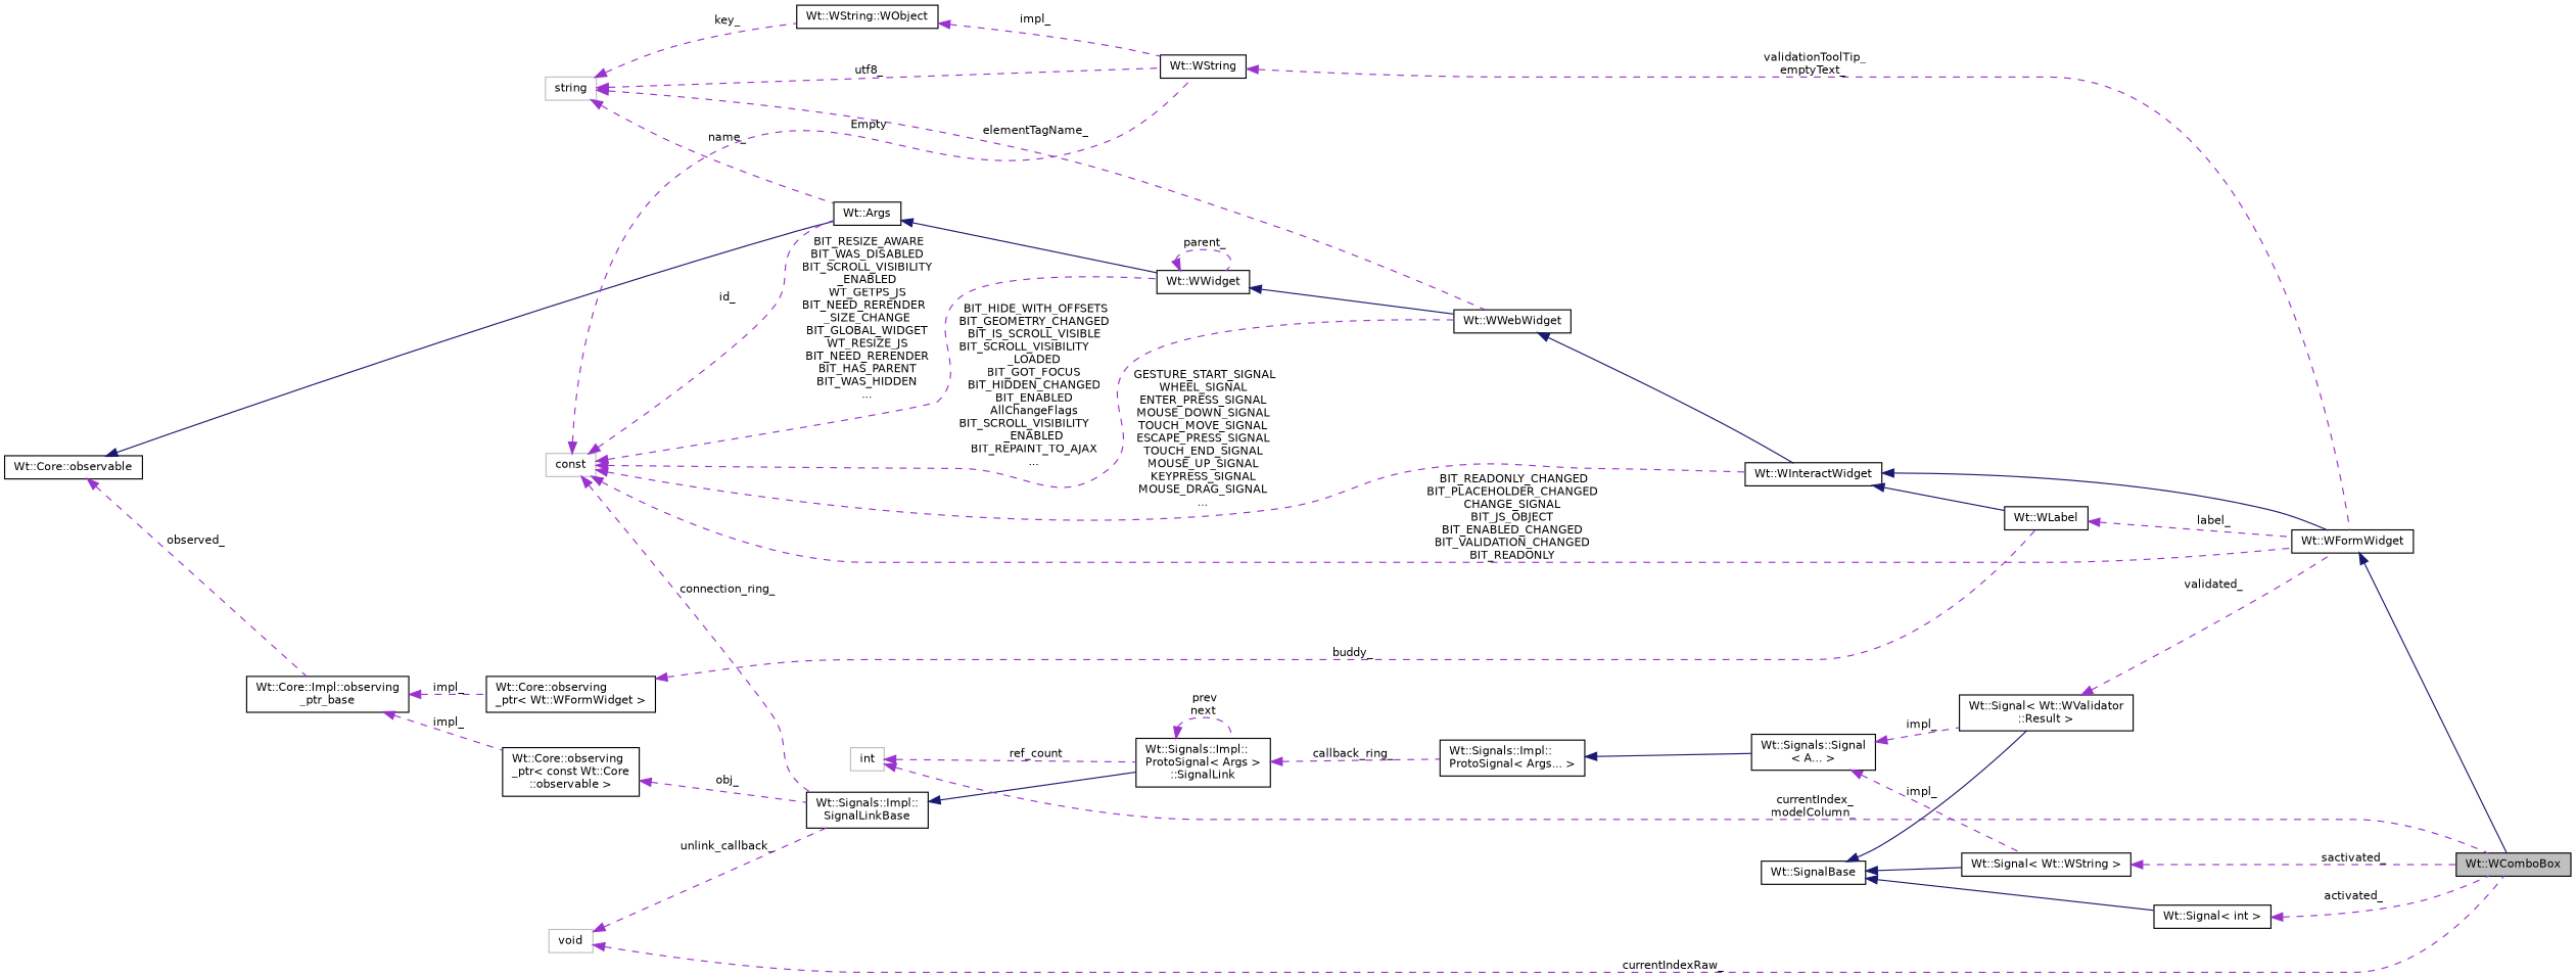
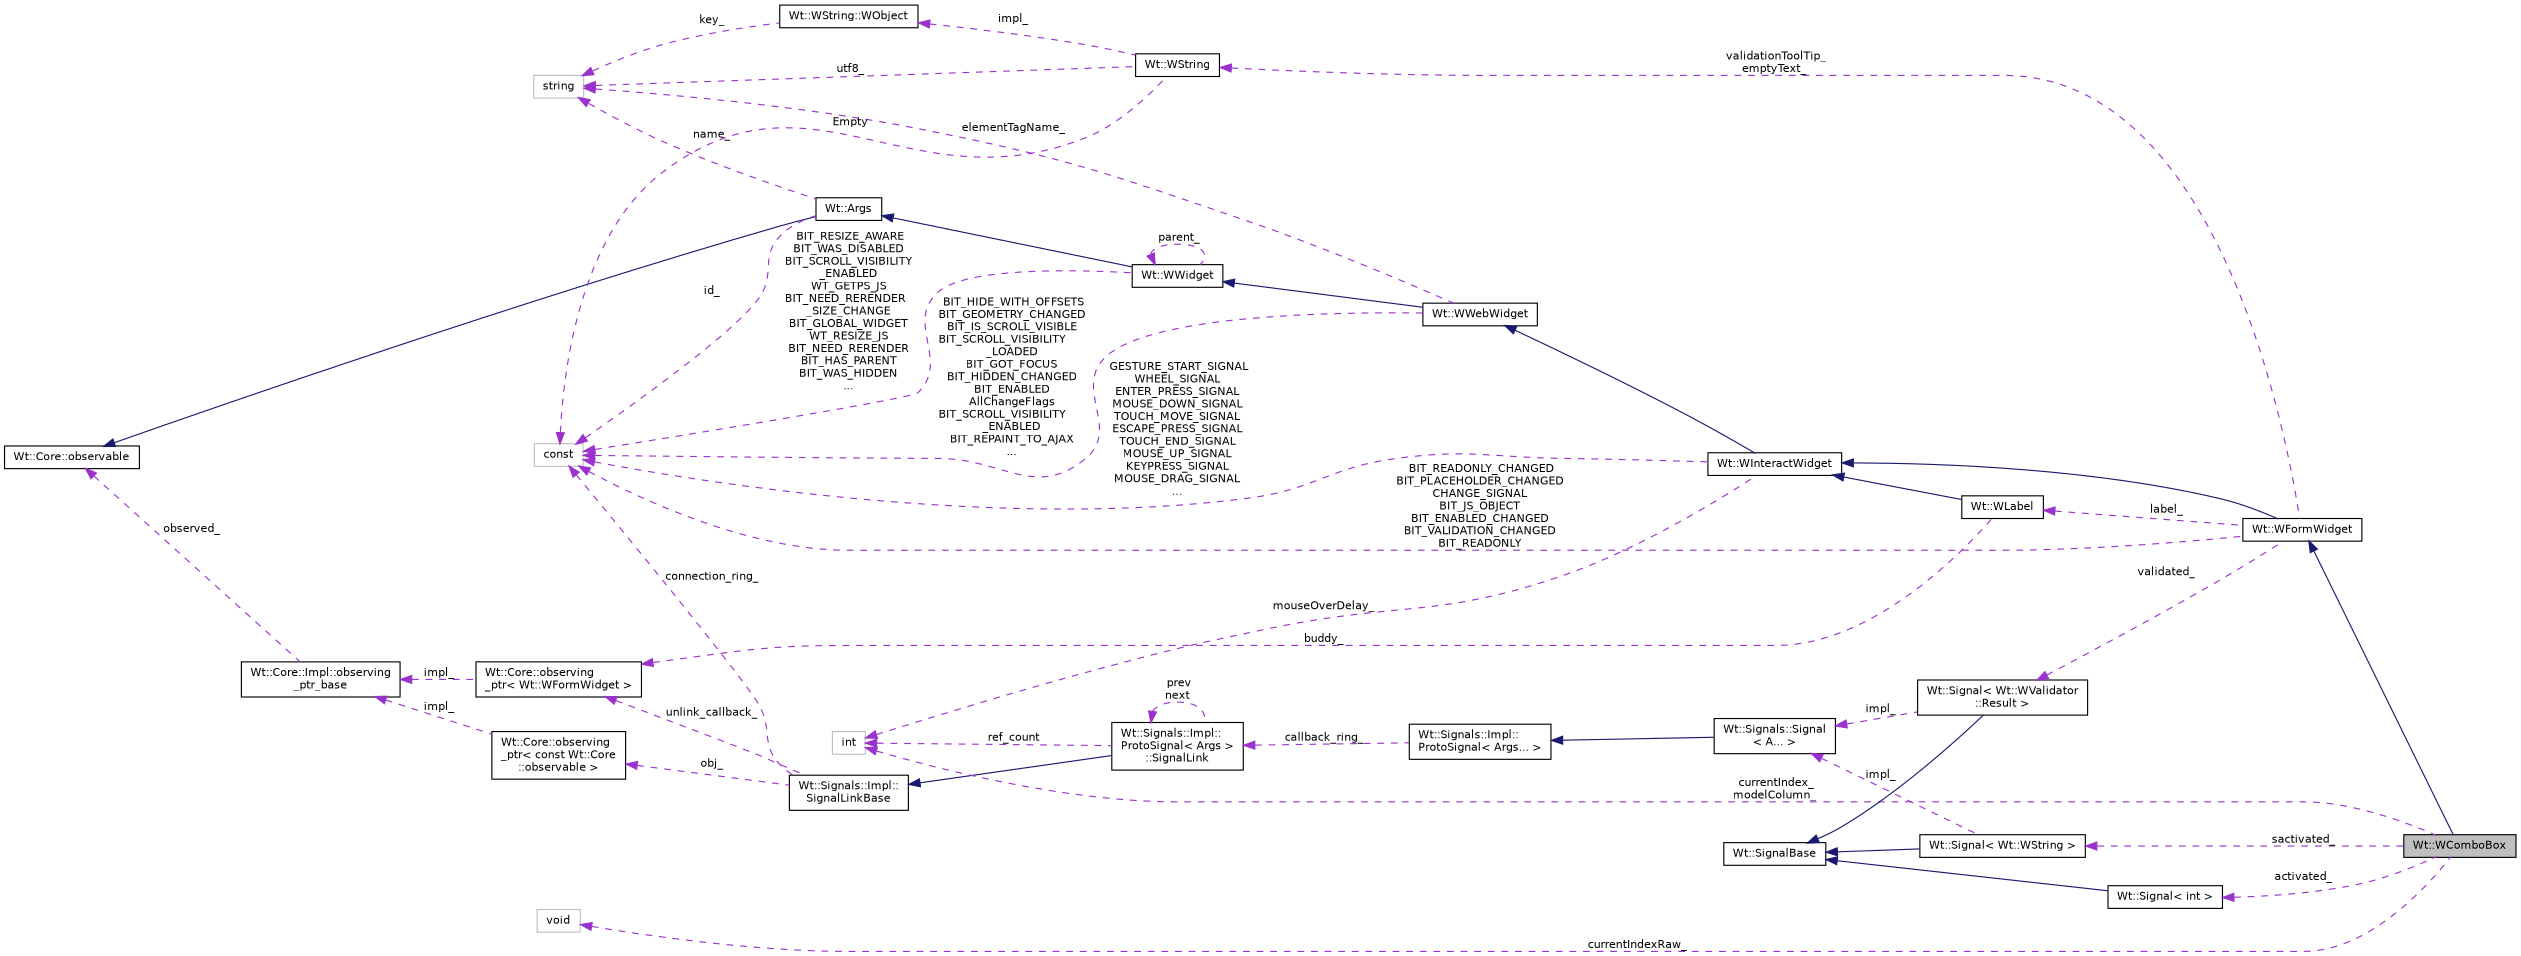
  digraph {
    rankdir=LR
    node [color=black fillcolor=white fontname=Helvetica fontsize=10 shape=record style=filled]
    edge [color=darkorchid3 dir=back fontname=Helvetica fontsize=10 labelfontname=Helvetica labelfontsize=10 style=dashed]
    n1 [fillcolor=grey75 fontcolor=black height=0.2 label="Wt::WComboBox" width=0.4]
    n2 [height=0.2 label="Wt::WFormWidget" width=0.4]
    n3 [height=0.2 label="Wt::WInteractWidget" width=0.4]
    n4 [height=0.2 label="Wt::WLabel" width=0.4]
    n5 [height=0.2 label="Wt::WWebWidget" width=0.4]
    n6 [height=0.2 label="Wt::WWidget" width=0.4]
    n7 [height=0.2 label="Wt::Args" width=0.4]
    n8 [height=0.2 label="Wt::Core::observable" width=0.4]
    n9 [height=0.2 label="Wt::Core::Impl::observing\l_ptr_base" width=0.4]
    n10 [height=0.2 label="Wt::Core::observing\l_ptr\< Wt::WFormWidget \>" width=0.4]
    n11 [height=0.2 label="Wt::Core::observing\l_ptr\< const Wt::Core\l::observable \>" width=0.4]
    n12 [color=grey75 height=0.2 label=string width=0.4]
    n13 [height=0.2 label="Wt::WString" width=0.4]
    n14 [height=0.2 label="Wt::WString::WObject" width=0.4]
    n15 [color=grey75 height=0.2 label=const width=0.4]
    n16 [height=0.2 label="Wt::Signals::Impl::\lSignalLinkBase" width=0.4]
    n17 [height=0.2 label="Wt::Signals::Impl::\lProtoSignal\< Args \>\l::SignalLink" width=0.4]
    n18 [color=grey75 height=0.2 label=int width=0.4]
    n19 [height=0.2 label="Wt::Signals::Impl::\lProtoSignal\< Args... \>" width=0.4]
    n20 [height=0.2 label="Wt::Signal\< Wt::WValidator\l::Result \>" width=0.4]
    n21 [height=0.2 label="Wt::SignalBase" width=0.4]
    n22 [height=0.2 label="Wt::Signal\< Wt::WString \>" width=0.4]
    n23 [height=0.2 label="Wt::Signal\< int \>" width=0.4]
    n24 [height=0.2 label="Wt::Signals::Signal\l\< A... \>" width=0.4]
    n25 [color=grey75 height=0.2 label=void width=0.4]
    n2 -> n1 [color=midnightblue style=solid]
    n3 -> n2 [color=midnightblue style=solid]
    n3 -> n4 [color=midnightblue style=solid]
    n4 -> n2 [label=" label_"]
    n5 -> n3 [color=midnightblue style=solid]
    n6 -> n5 [color=midnightblue style=solid]
    n6 -> n6 [label=" parent_"]
    n7 -> n6 [color=midnightblue style=solid]
    n8 -> n7 [color=midnightblue style=solid]
    n8 -> n9 [label=" observed_"]
    n9 -> n10 [label=" impl_"]
    n9 -> n11 [label=" impl_"]
    n10 -> n4 [label=" buddy_"]
    n11 -> n16 [label=" obj_"]
    n12 -> n5 [label=" elementTagName_"]
    n12 -> n7 [label=" name_"]
    n12 -> n13 [label=" utf8_"]
    n12 -> n14 [label=" key_"]
    n13 -> n2 [label=" validationToolTip_\nemptyText_"]
    n14 -> n13 [label=" impl_"]
    n15 -> n2 [label=" BIT_READONLY_CHANGED\nBIT_PLACEHOLDER_CHANGED\nCHANGE_SIGNAL\nBIT_JS_OBJECT\nBIT_ENABLED_CHANGED\nBIT_VALIDATION_CHANGED\nBIT_READONLY"]
    n15 -> n3 [label=" GESTURE_START_SIGNAL\nWHEEL_SIGNAL\nENTER_PRESS_SIGNAL\nMOUSE_DOWN_SIGNAL\nTOUCH_MOVE_SIGNAL\nESCAPE_PRESS_SIGNAL\nTOUCH_END_SIGNAL\nMOUSE_UP_SIGNAL\nKEYPRESS_SIGNAL\nMOUSE_DRAG_SIGNAL\n..."]
    n15 -> n5 [label=" BIT_HIDE_WITH_OFFSETS\nBIT_GEOMETRY_CHANGED\nBIT_IS_SCROLL_VISIBLE\nBIT_SCROLL_VISIBILITY\l_LOADED\nBIT_GOT_FOCUS\nBIT_HIDDEN_CHANGED\nBIT_ENABLED\nAllChangeFlags\nBIT_SCROLL_VISIBILITY\l_ENABLED\nBIT_REPAINT_TO_AJAX\n..."]
    n15 -> n6 [label=" BIT_RESIZE_AWARE\nBIT_WAS_DISABLED\nBIT_SCROLL_VISIBILITY\l_ENABLED\nWT_GETPS_JS\nBIT_NEED_RERENDER\l_SIZE_CHANGE\nBIT_GLOBAL_WIDGET\nWT_RESIZE_JS\nBIT_NEED_RERENDER\nBIT_HAS_PARENT\nBIT_WAS_HIDDEN\n..."]
    n15 -> n7 [label=" id_"]
    n15 -> n13 [label=" Empty"]
    n15 -> n16 [label=" connection_ring_"]
    n16 -> n17 [color=midnightblue style=solid]
    n17 -> n17 [label=" prev\nnext"]
    n17 -> n19 [label=" callback_ring_"]
    n18 -> n1 [label=" currentIndex_\nmodelColumn_"]
+   n18 -> n3 [label=" mouseOverDelay_"]
    n18 -> n17 [label=" ref_count"]
    n19 -> n24 [color=midnightblue style=solid]
    n20 -> n2 [label=" validated_"]
    n21 -> n20 [color=midnightblue style=solid]
    n21 -> n22 [color=midnightblue style=solid]
    n21 -> n23 [color=midnightblue style=solid]
    n22 -> n1 [label=" sactivated_"]
    n23 -> n1 [label=" activated_"]
    n24 -> n20 [label=" impl_"]
    n24 -> n22 [label=" impl_"]
    n25 -> n1 [label=" currentIndexRaw_"]
-   n25 -> n16 [label=" unlink_callback_"]
+   n10 -> n16 [label=" unlink_callback_"]
  }
